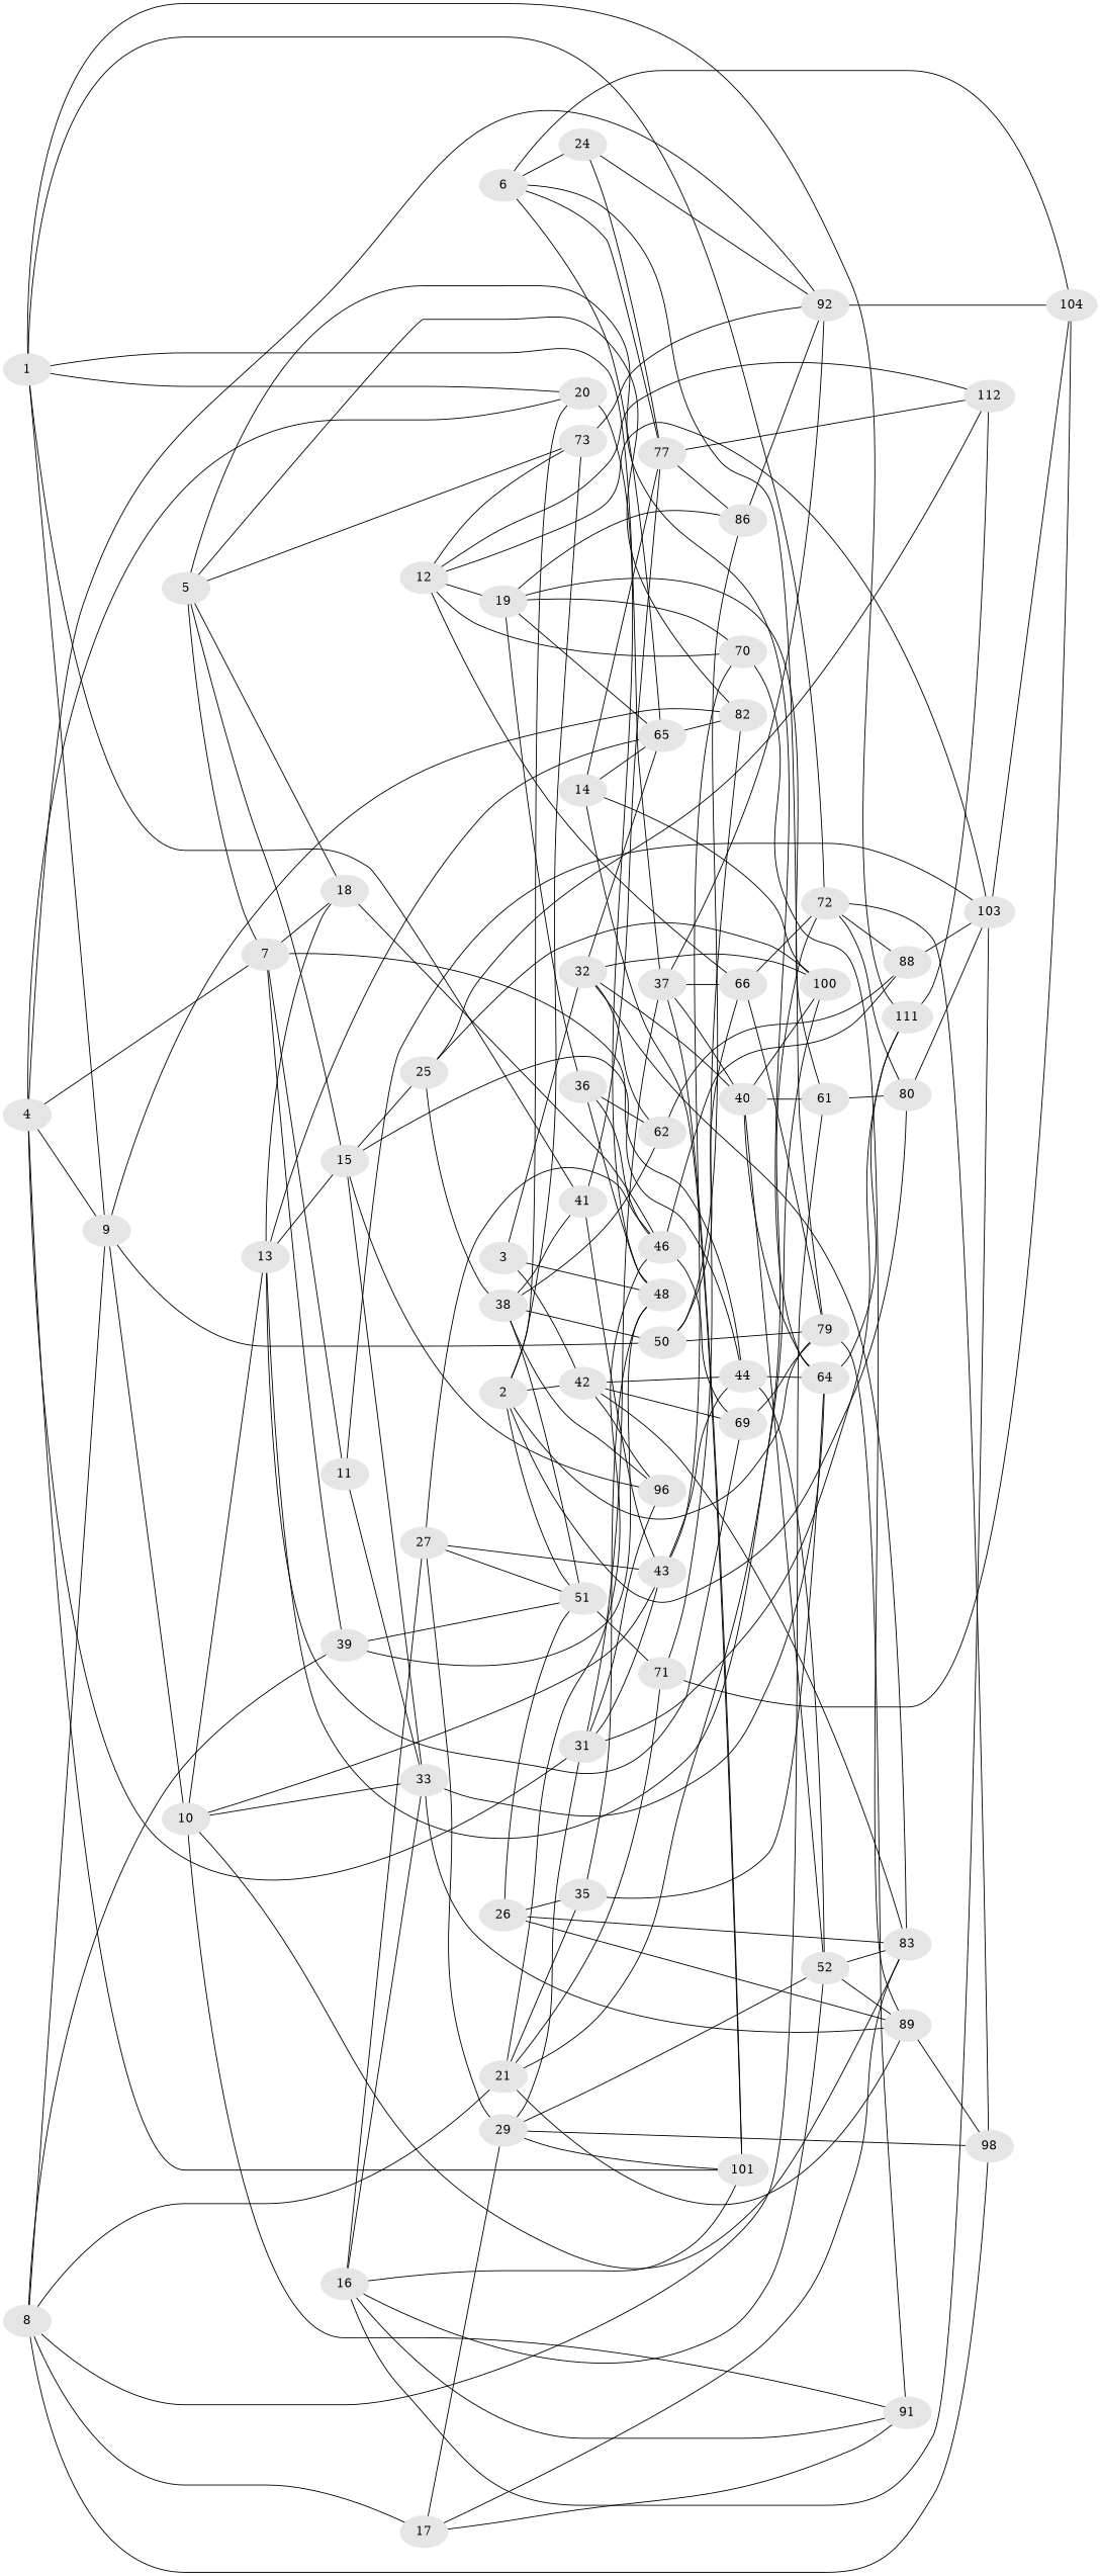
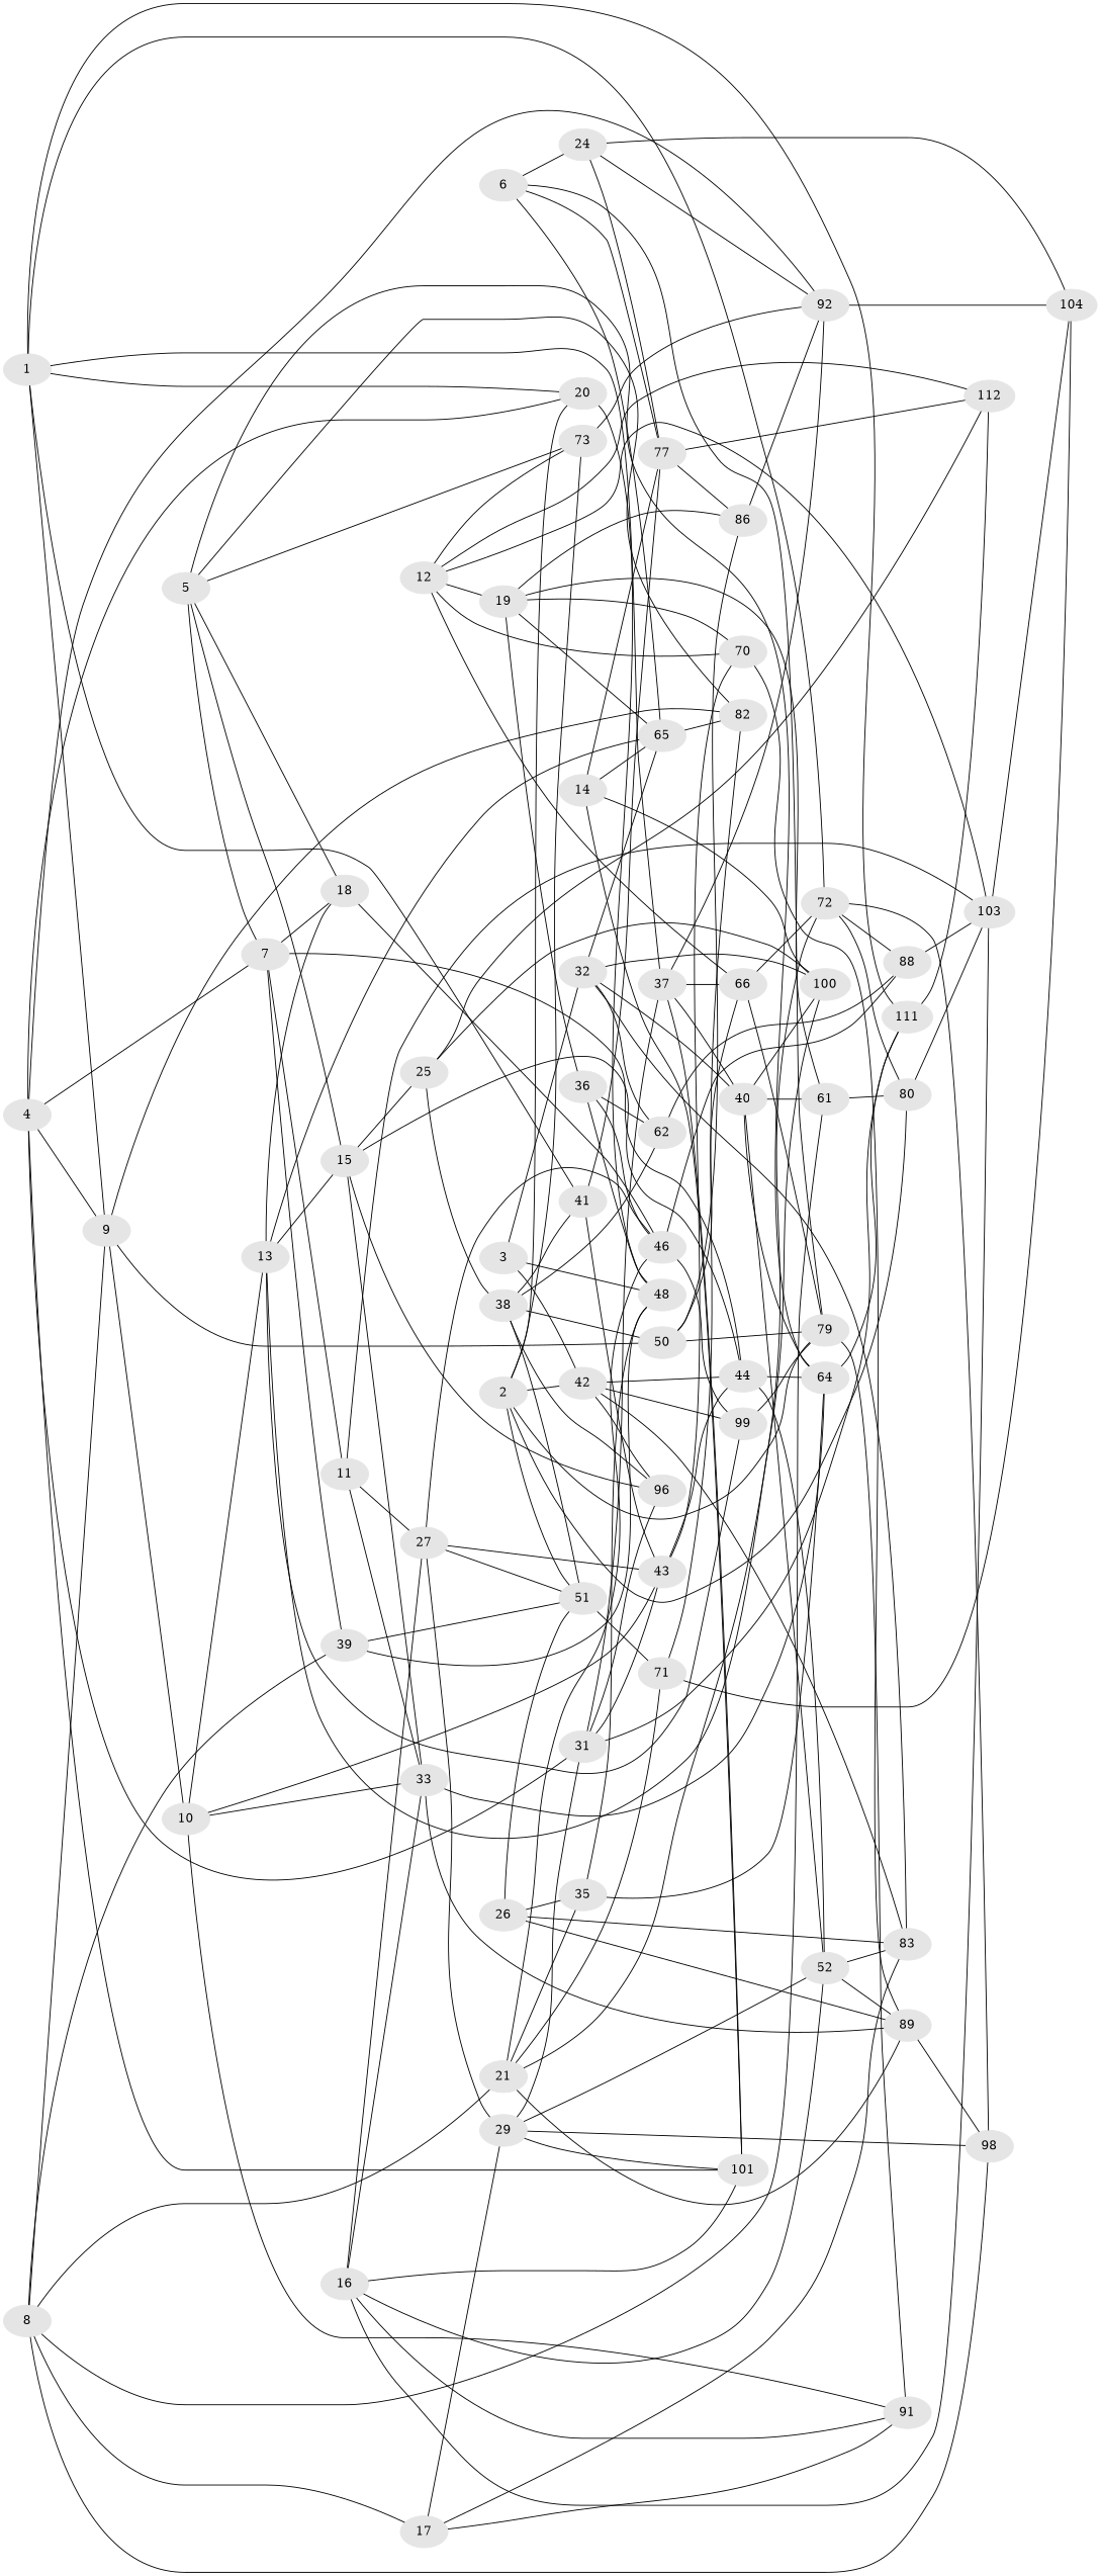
  graph {
    rankdir=LR
    node [color=gray90 style=filled]
    1 [super="+106"]
    9 [super="+47"]
    20
    37 [super="+58"]
    41
    72 [super="+75"]
    111
    82
    10 [super="+22"]
    50 [super="+74"]
    48 [super="+114"]
    92 [super="+110"]
    101 [super="+108"]
    66 [super="+90"]
    40 [super="+109"]
    77 [super="+81"]
    43 [super="+85"]
    80
    98
    88
    112
    2 [super="+84"]
    42 [super="+55"]
    51 [super="+76"]
    73
    79 [super="+116"]
    44 [super="+59"]
    83 [super="+94"]
-   69
+   69 [label=99]
    96
    71
    91
    103 [super="+115"]
    32 [super="+97"]
    65 [super="+68"]
    100 [super="+102"]
    62
    3
    4 [super="+113"]
    7 [super="+67"]
    31 [super="+78"]
    18
    11
    39
    104
    5 [super="+45"]
    15 [super="+54"]
    64 [super="+93"]
    33 [super="+56"]
    25
    46 [super="+60"]
    6 [super="+53"]
    24
    86
    27 [super="+63"]
    52 [super="+87"]
    8 [super="+117"]
    17
    21 [super="+107"]
    61
    29 [super="+49"]
    35
    89 [super="+99"]
    13 [super="+23"]
    70
    12 [super="+34"]
    19 [super="+57"]
    36
    14 [super="+95"]
    38 [super="+105"]
    16 [super="+30"]
    26
    1 -- 9
    1 -- 20
    1 -- 37
    1 -- 41
    1 -- 72
    1 -- 111
    9 -- 82
    9 -- 10
    9 -- 50
    20 -- 48
    37 -- 92
    37 -- 101
    37 -- 66
    37 -- 40
    41 -- 77
    41 -- 43
    72 -- 80
    72 -- 98
    72 -- 88
    111 -- 112
    10 -- 43
-   10 -- 83
    10 -- 91
    10 -- 33
    10 -- 13
    50 -- 66 [weight=2]
    50 -- 79
    50 -- 86
    92 -- 104
    66 -- 72
    66 -- 79
    40 -- 100
    40 -- 64
    40 -- 52
    40 -- 61
    77 -- 112
    77 -- 86
    43 -- 44
    43 -- 70
    80 -- 103
    88 -- 103
    2 -- 20
    2 -- 80
    2 -- 42
    2 -- 51
    2 -- 73
    2 -- 79
    42 -- 44
    42 -- 83
    42 -- 69
    42 -- 96
    51 -- 71
    73 -- 92
    79 -- 91
    44 -- 64
    44 -- 52
    69 -- 79
    71 -- 82
    71 -- 104
    103 -- 104
    32 -- 40
    32 -- 83
    32 -- 65
    32 -- 100
    32 -- 62
    65 -- 82
    62 -- 88
    3 -- 48 [weight=2]
    3 -- 42
    3 -- 32
    4 -- 9
    4 -- 20
    4 -- 92
    4 -- 101
    4 -- 7
    4 -- 31
    7 -- 44
    7 -- 18
    7 -- 11
    7 -- 39
    31 -- 37
    31 -- 111
    31 -- 43
    31 -- 96
    18 -- 46
    11 -- 103
    11 -- 33
+   11 -- 27
    39 -- 48
    39 -- 51
    5 -- 82
    5 -- 73
    5 -- 7
    5 -- 18
    5 -- 15
    5 -- 64
    15 -- 44
    15 -- 96
    15 -- 33
    15 -- 25
    64 -- 111
    33 -- 64
    33 -- 89
    25 -- 112
    25 -- 100
    25 -- 38
    46 -- 88
    46 -- 69
    6 -- 77
    6 -- 79
    6 -- 65
    6 -- 24
    24 -- 92
    24 -- 77
-   6 -- 104
+   24 -- 104
    86 -- 92
    27 -- 43
    27 -- 51
    27 -- 46
    27 -- 29
    52 -- 83
    52 -- 89
    8 -- 9
    8 -- 98
    8 -- 39
    8 -- 17
    8 -- 21
    8 -- 61
    17 -- 83
    17 -- 91
    17 -- 29
    21 -- 72
    21 -- 71
    21 -- 46
    21 -- 35
    21 -- 89
    61 -- 80
    29 -- 101
    29 -- 98
    29 -- 31
    29 -- 52
    35 -- 48
    35 -- 64
    89 -- 98
    13 -- 69
    13 -- 65
    13 -- 100
    13 -- 18
    13 -- 15
    70 -- 89
    12 -- 66
    12 -- 112
    12 -- 73
    12 -- 103
    12 -- 70
    12 -- 19
    19 -- 65
    19 -- 86
    19 -- 61
    19 -- 70
    19 -- 36
    36 -- 48
    36 -- 62
    36 -- 46
    14 -- 101 [weight=2]
    14 -- 77
    14 -- 65
    14 -- 100
    38 -- 41
    38 -- 50
    38 -- 51
    38 -- 96
    38 -- 62
    16 -- 101
    16 -- 91
    16 -- 103
    16 -- 33
    16 -- 27
    16 -- 52
    26 -- 51
    26 -- 83
    26 -- 35
    26 -- 89
  }
